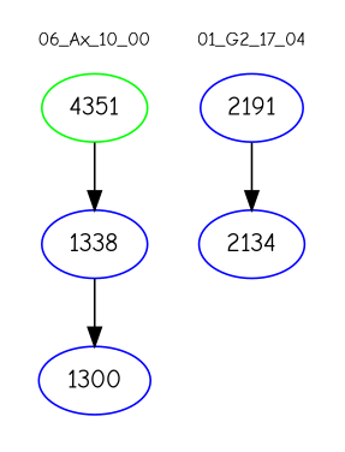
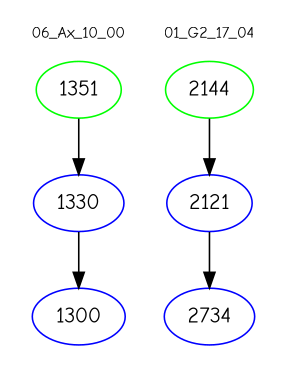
  digraph {
    fontname="Comic Neue"
    node [color=blue fontname="Comic Neue"]
    edge [color=black fontname="Comic Neue"]
-   n1 [color=green label=4351]
-   n2 [label=1338]
+   n1 [color=green label=1351]
+   n2 [label=1330]
    n3 [label=1300]
-   n5 [label=2191]
-   n6 [label=2134]
+   n4 [color=green label=2144]
+   n5 [label=2121]
+   n6 [label=2734]
    subgraph cluster_1 {
      color=white
      fontsize=10
      label="06_Ax_10_00"
      n1
      n2
      n3
    }
    subgraph cluster_2 {
      color=white
      fontsize=10
      label="01_G2_17_04"
+     n4
      n5
      n6
    }
    n1 -> n2
    n2 -> n3
+   n4 -> n5
    n5 -> n6
  }
